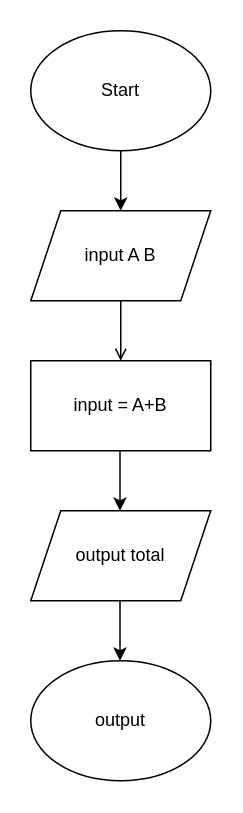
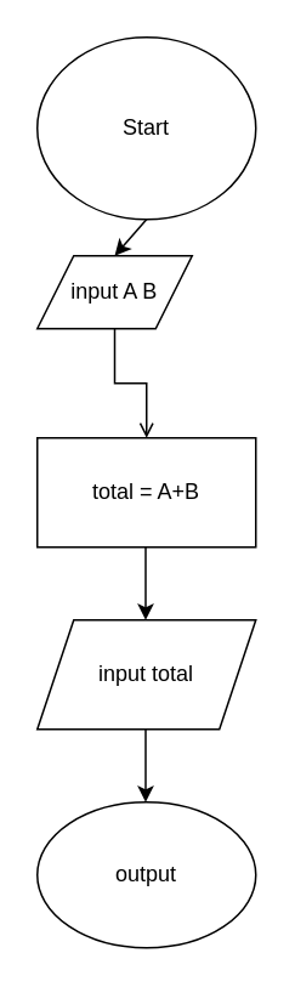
  <mxCell id="0" />
  <mxCell id="1" parent="0" />
- <mxCell id="2" value="Start" style="ellipse;whiteSpace=wrap;html=1;" vertex="1" parent="1"><mxGeometry x="20" y="20" width="120" height="80" as="geometry" /></mxCell>
- <mxCell id="3" value="input A B" style="shape=parallelogram;perimeter=parallelogramPerimeter;whiteSpace=wrap;html=1;fixedSize=1;" vertex="1" parent="1"><mxGeometry x="20" y="140" width="120" height="60" as="geometry" /></mxCell>
+ <mxCell id="2" value="Start" style="ellipse;whiteSpace=wrap;html=1;" vertex="1" parent="1"><mxGeometry x="20" y="20" width="120" height="100" as="geometry" /></mxCell>
+ <mxCell id="3" value="input A B" style="shape=parallelogram;perimeter=parallelogramPerimeter;whiteSpace=wrap;html=1;fixedSize=1;" vertex="1" parent="1"><mxGeometry x="20" y="140" width="85" height="40" as="geometry" /></mxCell>
  <mxCell id="4" value="" style="edgeStyle=orthogonalEdgeStyle;rounded=0;orthogonalLoop=1;jettySize=auto;html=1;exitX=0.5;exitY=1;exitDx=0;exitDy=0;endArrow=open;" edge="1" parent="1" source="3" target="5"><mxGeometry relative="1" as="geometry" /></mxCell>
- <mxCell id="5" value="input = A+B" style="rounded=0;whiteSpace=wrap;html=1;" vertex="1" parent="1"><mxGeometry x="20" y="240" width="120" height="60" as="geometry" /></mxCell>
- <mxCell id="6" value="output total" style="shape=parallelogram;perimeter=parallelogramPerimeter;whiteSpace=wrap;html=1;fixedSize=1;" vertex="1" parent="1"><mxGeometry x="20" y="340" width="120" height="60" as="geometry" /></mxCell>
+ <mxCell id="5" value="total = A+B" style="rounded=0;whiteSpace=wrap;html=1;" vertex="1" parent="1"><mxGeometry x="20" y="240" width="120" height="60" as="geometry" /></mxCell>
+ <mxCell id="6" value="input total" style="shape=parallelogram;perimeter=parallelogramPerimeter;whiteSpace=wrap;html=1;fixedSize=1;" vertex="1" parent="1"><mxGeometry x="20" y="340" width="120" height="60" as="geometry" /></mxCell>
  <mxCell id="7" value="output" style="ellipse;whiteSpace=wrap;html=1;" vertex="1" parent="1"><mxGeometry x="20" y="440" width="120" height="80" as="geometry" /></mxCell>
  <mxCell id="8" value="" style="endArrow=classic;html=1;rounded=0;exitX=0.5;exitY=1;exitDx=0;exitDy=0;entryX=0.5;entryY=0;entryDx=0;entryDy=0;" edge="1" parent="1" source="2" target="3"><mxGeometry width="50" height="50" relative="1" as="geometry"><mxPoint x="80" y="290" as="sourcePoint" /><mxPoint x="130" y="240" as="targetPoint" /></mxGeometry></mxCell>
  <mxCell id="9" value="" style="endArrow=classic;html=1;rounded=0;exitX=0.5;exitY=1;exitDx=0;exitDy=0;entryX=0.5;entryY=0;entryDx=0;entryDy=0;" edge="1" parent="1"><mxGeometry width="50" height="50" relative="1" as="geometry"><mxPoint x="79.5" y="300" as="sourcePoint" /><mxPoint x="79.5" y="340" as="targetPoint" /><Array as="points"><mxPoint x="79.5" y="320" /></Array></mxGeometry></mxCell>
  <mxCell id="10" value="" style="endArrow=classic;html=1;rounded=0;exitX=0.5;exitY=1;exitDx=0;exitDy=0;entryX=0.5;entryY=0;entryDx=0;entryDy=0;" edge="1" parent="1"><mxGeometry width="50" height="50" relative="1" as="geometry"><mxPoint x="79.5" y="400" as="sourcePoint" /><mxPoint x="79.5" y="440" as="targetPoint" /><Array as="points"><mxPoint x="79.5" y="420" /></Array></mxGeometry></mxCell>
